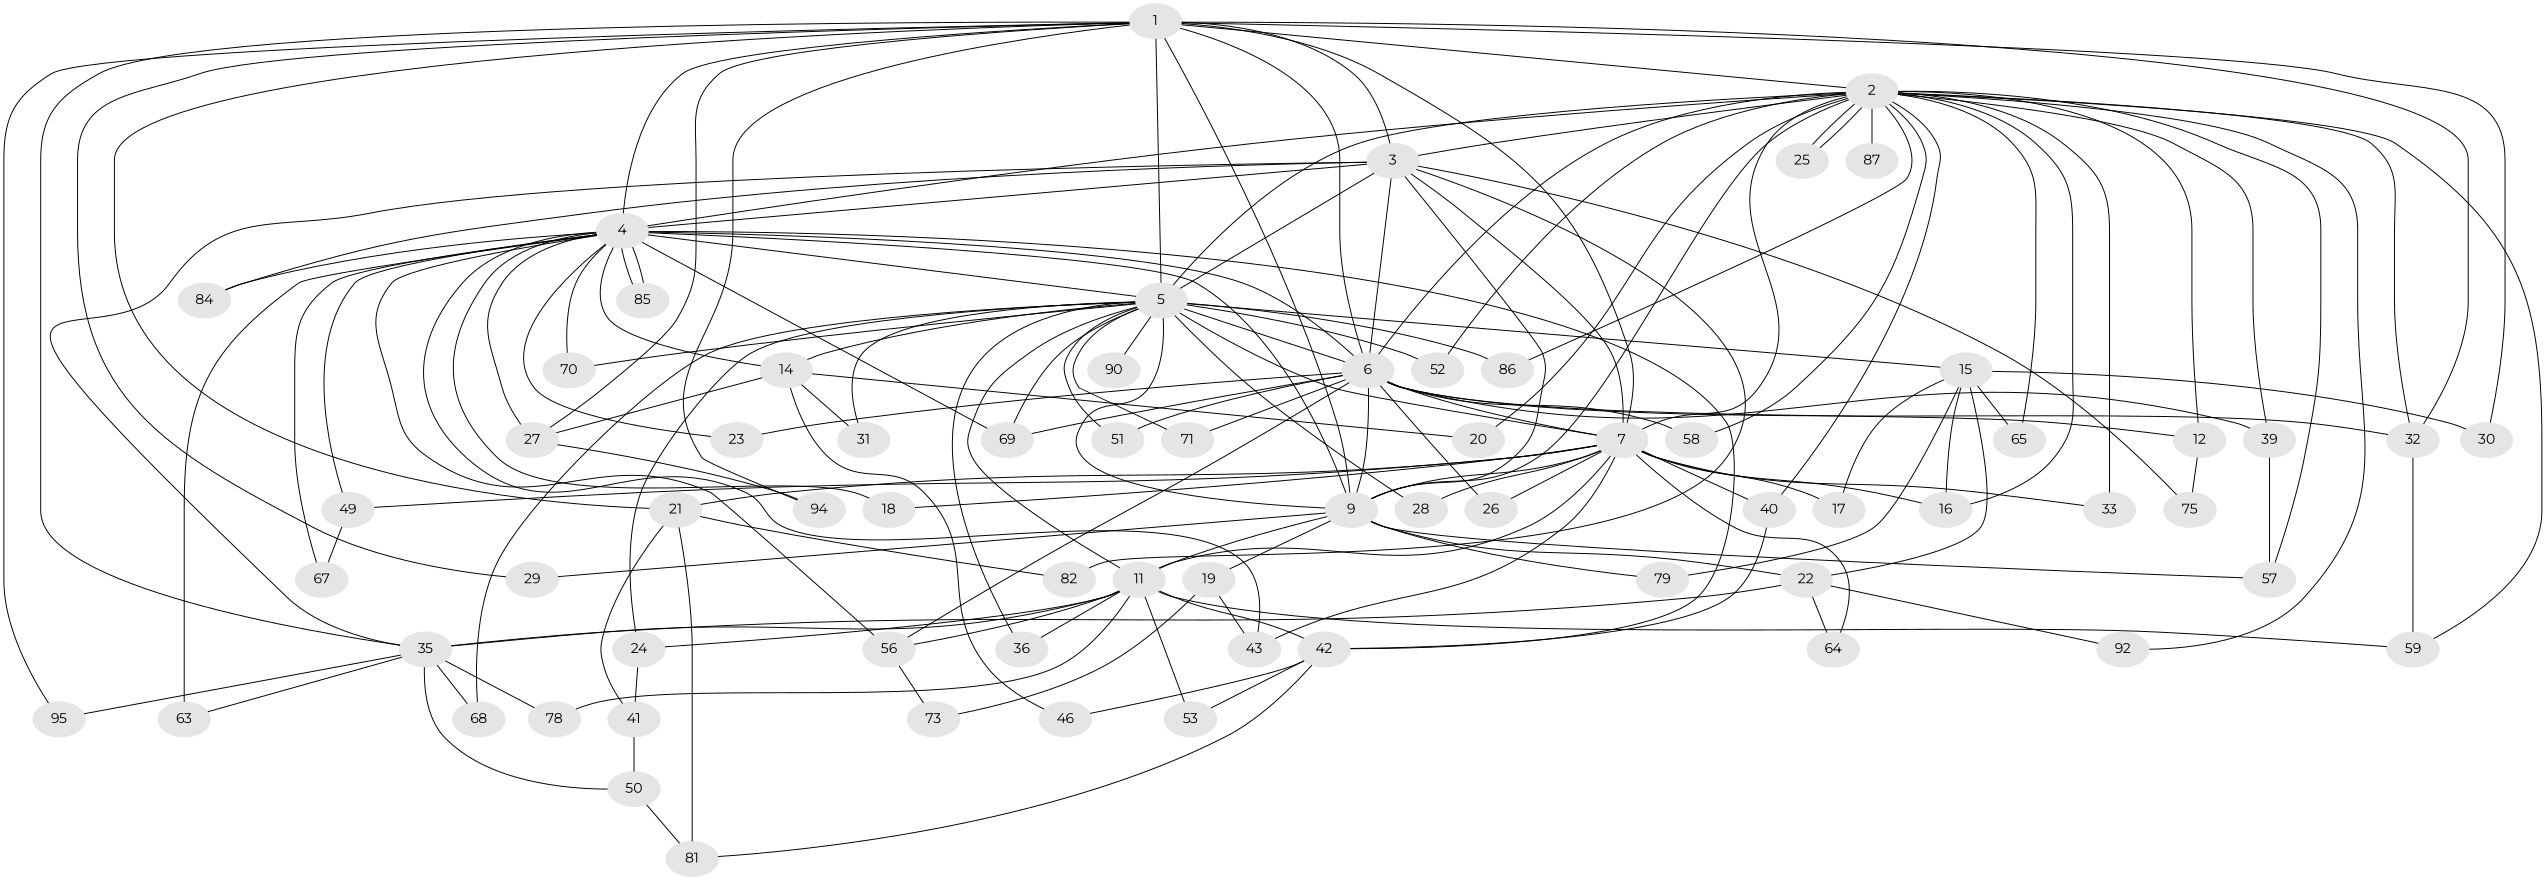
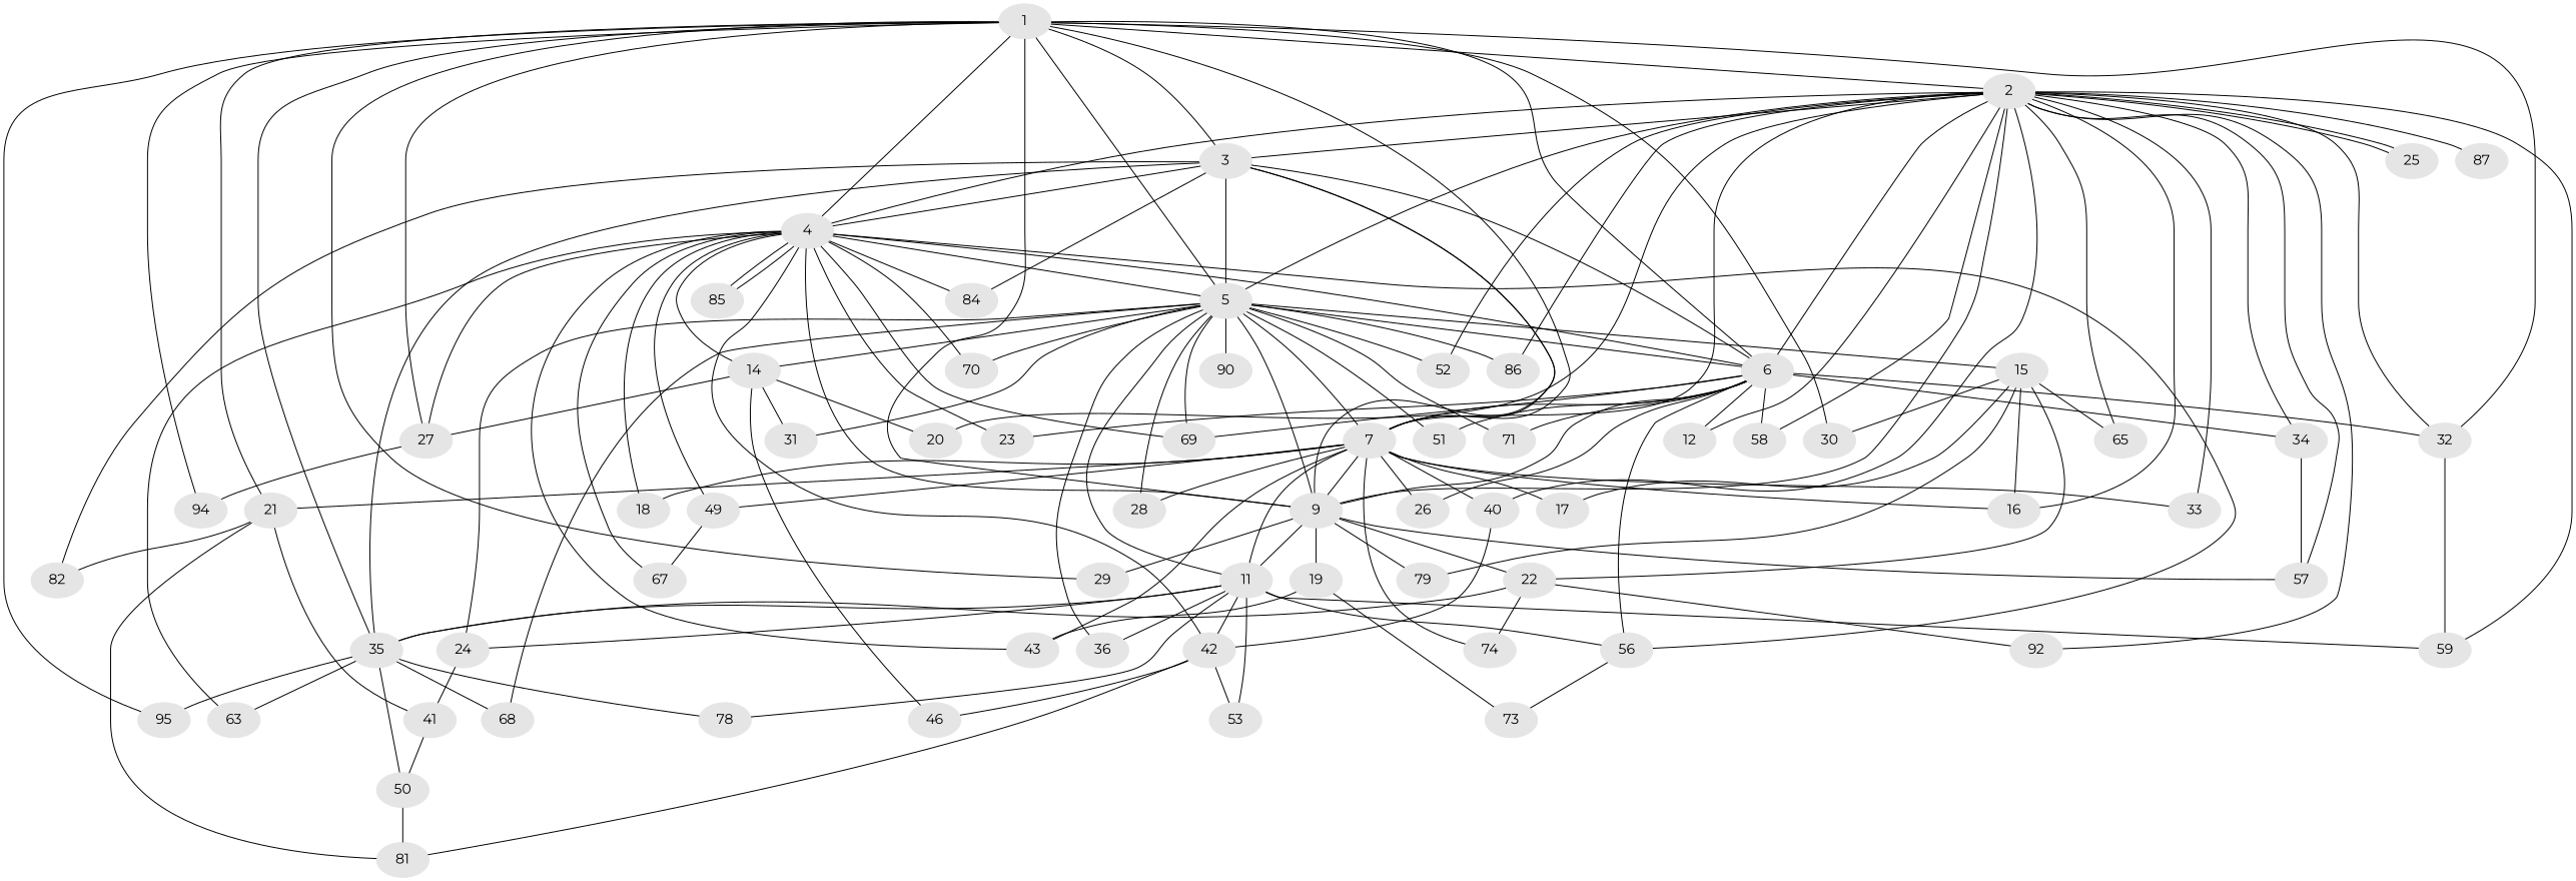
  graph {
    fontname=Montserrat
    node [color=gray90 fontname=Montserrat style=filled]
    edge [fontname=Montserrat]
    1 [super="+77"]
    2 [super="+13"]
    3 [super="+76"]
    4 [super="+66"]
    5 [super="+8"]
    6 [super="+44"]
    7 [super="+34"]
    9 [super="+10"]
    21 [super="+38"]
    27 [super="+74"]
    29
    30
    32
    35 [super="+37"]
    94
    95
    12 [super="+48"]
    16
    20
    25
    33 [super="+80"]
-   39
+   39 [label=34]
    40
    52
    57 [super="+89"]
    58
    59 [super="+88"]
    65
    86
    87
    92
-   75
    82
    84
    14 [super="+61"]
    18
    23
    42 [super="+60"]
    43 [super="+47"]
    49
    56 [super="+93"]
    63 [super="+72"]
    67
    70
    85
    69
    11 [super="+54"]
    15 [super="+45"]
    24 [super="+62"]
    28
    31
    36
    51
    68
    71
    90
    26 [super="+55"]
    17
-   64
+   64 [label=74]
    19
    22 [super="+83"]
    79
    41
    81 [super="+91"]
    78
    50
    46
    53
    73
    1 -- 2
    1 -- 3
    1 -- 4
    1 -- 5 [weight=2]
    1 -- 6
    1 -- 7
    1 -- 9 [weight=2]
    1 -- 21 [weight=2]
    1 -- 27
    1 -- 29
    1 -- 30
    1 -- 32
    1 -- 35
    1 -- 94
    1 -- 95
    2 -- 3
    2 -- 4
    2 -- 5 [weight=2]
    2 -- 6
    2 -- 7 [weight=2]
    2 -- 9 [weight=2]
    2 -- 32
    2 -- 12
    2 -- 16
    2 -- 20
    2 -- 25
    2 -- 25
    2 -- 33 [weight=2]
    2 -- 39
    2 -- 40
    2 -- 52
    2 -- 57
    2 -- 58
    2 -- 59
    2 -- 65
    2 -- 86
    2 -- 87 [weight=2]
    2 -- 92
    3 -- 4 [weight=2]
    3 -- 5 [weight=2]
    3 -- 6
    3 -- 7
    3 -- 9 [weight=2]
    3 -- 35
-   3 -- 75
    3 -- 82
    3 -- 84
    4 -- 5 [weight=2]
    4 -- 6
    4 -- 9 [weight=2]
    4 -- 27
    4 -- 84
    4 -- 14
    4 -- 18
    4 -- 23
    4 -- 42
    4 -- 43
    4 -- 49
    4 -- 56
    4 -- 63 [weight=2]
    4 -- 67
    4 -- 70
    4 -- 85
    4 -- 85
    4 -- 69
    5 -- 6 [weight=2]
    5 -- 7 [weight=2]
    5 -- 9 [weight=4]
    5 -- 52
    5 -- 86
    5 -- 14 [weight=2]
    5 -- 70
    5 -- 69
    5 -- 11
    5 -- 15 [weight=2]
    5 -- 24 [weight=2]
    5 -- 28
    5 -- 31
    5 -- 36
    5 -- 51
    5 -- 68
    5 -- 71
    5 -- 90
    6 -- 7
    6 -- 9 [weight=2]
    6 -- 32
    6 -- 12 [weight=2]
    6 -- 39
    6 -- 58
    6 -- 23
    6 -- 56
    6 -- 69
    6 -- 51
    6 -- 71
    6 -- 26
    7 -- 9 [weight=2]
    7 -- 21
    7 -- 16
    7 -- 33
    7 -- 40
    7 -- 18
    7 -- 43 [weight=2]
    7 -- 49
    7 -- 11
    7 -- 28
    7 -- 26 [weight=2]
    7 -- 17
    7 -- 64
    9 -- 29
    9 -- 57
    9 -- 11
    9 -- 19 [weight=2]
    9 -- 22 [weight=2]
    9 -- 79
    21 -- 82
    21 -- 41
    21 -- 81
    27 -- 94
    32 -- 59
    35 -- 95
    35 -- 63
    35 -- 68
    35 -- 78
    35 -- 50
-   12 -- 75
    39 -- 57
    40 -- 42
    14 -- 27
    14 -- 20
    14 -- 31
    14 -- 46
    42 -- 81
    42 -- 46
    42 -- 53
    49 -- 67
    56 -- 73
    11 -- 35
    11 -- 59
    11 -- 42
    11 -- 56
    11 -- 24
    11 -- 36
    11 -- 78
    11 -- 53
    15 -- 30
    15 -- 16
    15 -- 65
    15 -- 17
    15 -- 22
    15 -- 79
    24 -- 41
    19 -- 43
    19 -- 73
    22 -- 35
    22 -- 92
    22 -- 64
    41 -- 50
    50 -- 81
  }
